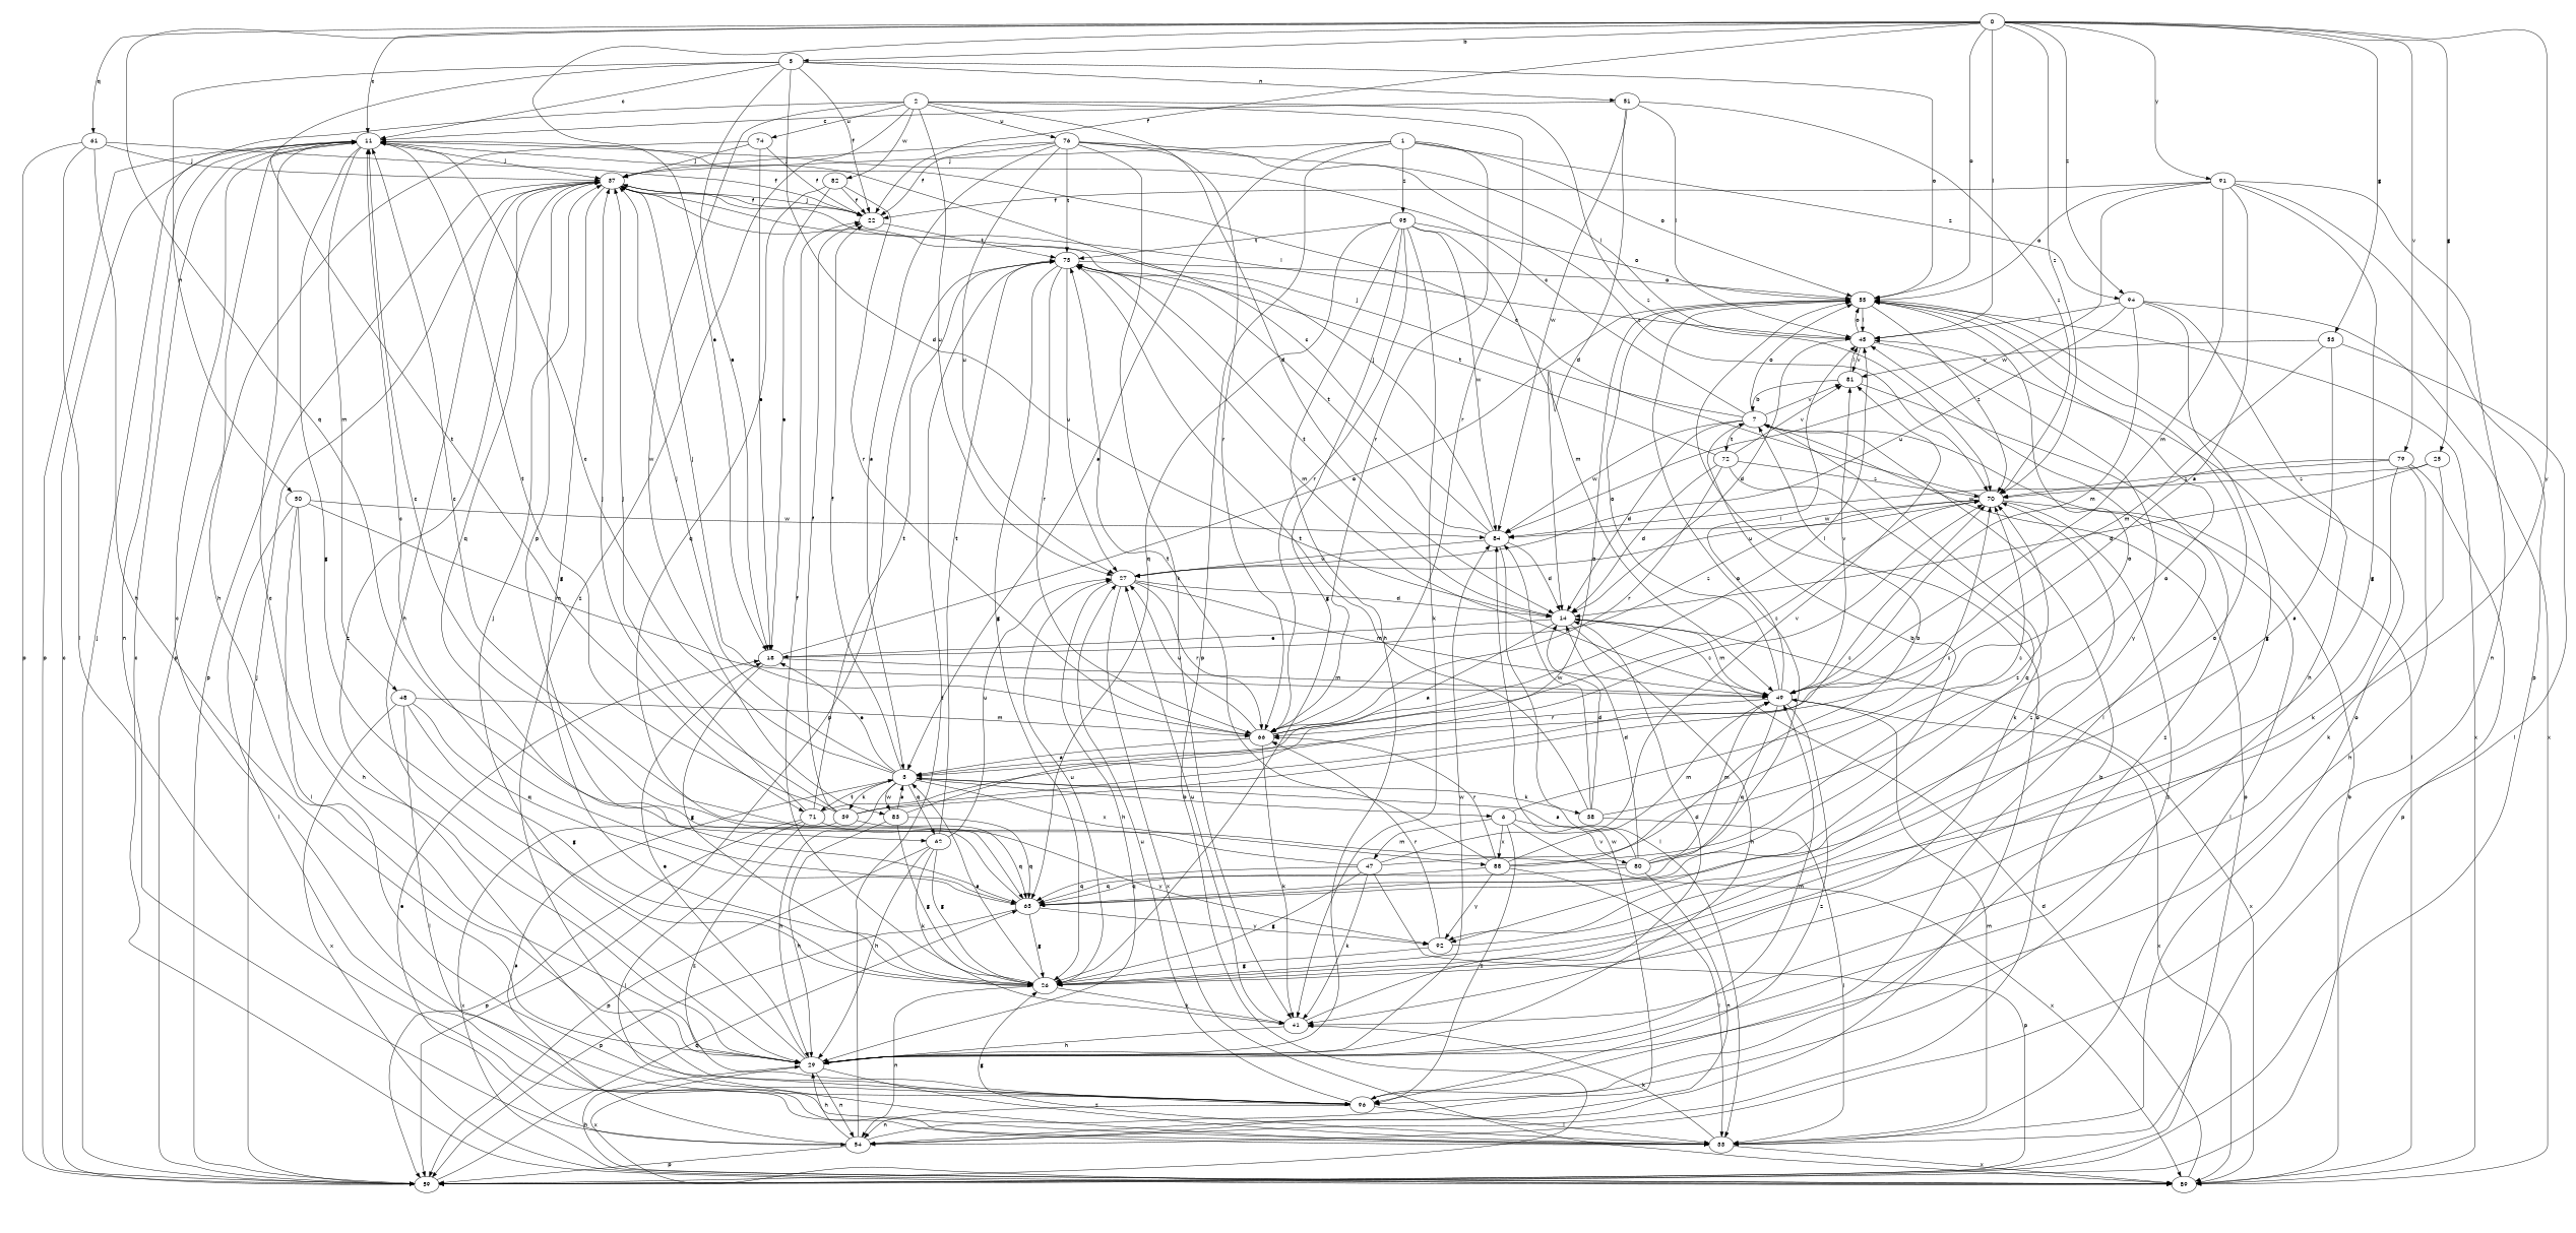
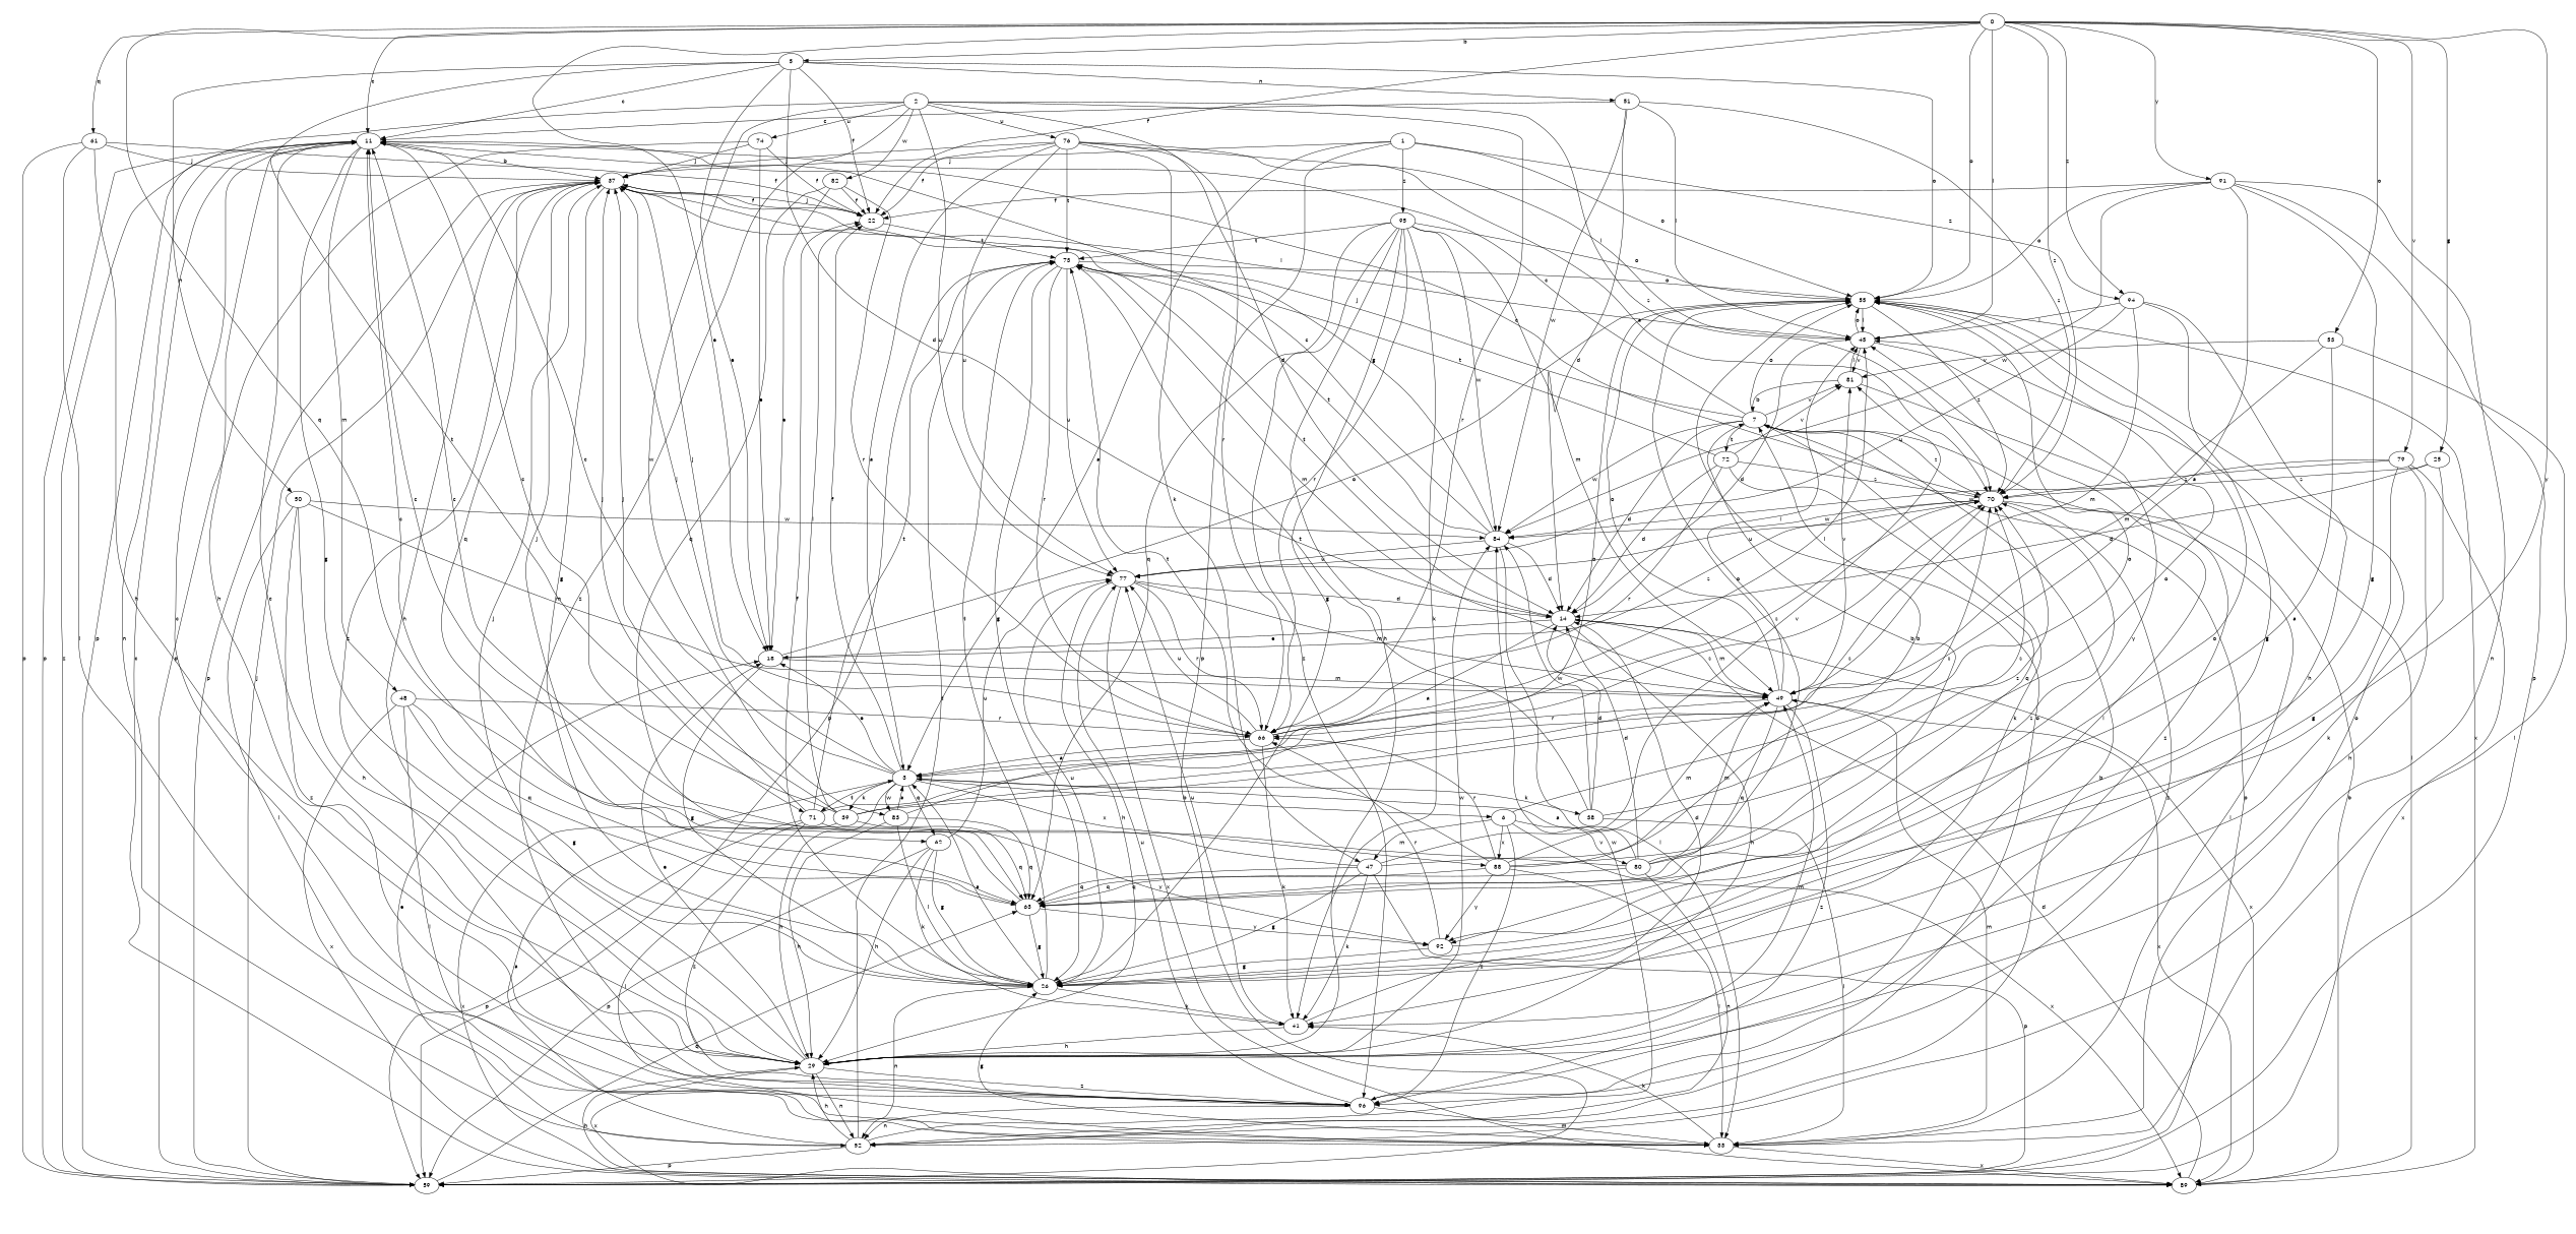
  strict digraph {
    fontname=Lato
    node [fontname=Lato]
    edge [fontname=Lato]
    0
    5
    11
    18
    22
    25
    45
    53
    55
    61
    62
    70
    79
    91
    92
    94
    14
    71
    50
    51
    37
    59
    29
    26
    48
-   52 [label=54]
+   52
    49
    73
    41
    81
    33
    63
    89
-   77 [label=27]
+   77
    96
    84
    3
    66
    1
    95
    83
    6
    38
    39
    88
    2
    74
    76
    82
    47
    80
    7
    72
    0 -> 5 [label=b]
    0 -> 11 [label=c]
    0 -> 18 [label=e]
    0 -> 22 [label=f]
    0 -> 25 [label=g]
    0 -> 45 [label=l]
-   0 -> 53 [label=g]
+   0 -> 53 [label=o]
    0 -> 55 [label=o]
    0 -> 61 [label=q]
    0 -> 62 [label=q]
    0 -> 70 [label=s]
    0 -> 79 [label=v]
    0 -> 91 [label=y]
    0 -> 92 [label=y]
    0 -> 94 [label=z]
    5 -> 11 [label=c]
    5 -> 18 [label=e]
    5 -> 22 [label=f]
    5 -> 55 [label=o]
    5 -> 14 [label=d]
    5 -> 71 [label=t]
    5 -> 50 [label=n]
    5 -> 51 [label=n]
-   11 -> 37 [label=j]
+   11 -> 37 [label=b]
    11 -> 59 [label=p]
    11 -> 29 [label=h]
    11 -> 26 [label=g]
    11 -> 48 [label=m]
    11 -> 52 [label=n]
    18 -> 55 [label=o]
    18 -> 70 [label=s]
    18 -> 26 [label=g]
    18 -> 49 [label=m]
    22 -> 37 [label=j]
    22 -> 73 [label=t]
    25 -> 70 [label=s]
    25 -> 14 [label=d]
    25 -> 41 [label=k]
    45 -> 55 [label=o]
    45 -> 92 [label=y]
    45 -> 14 [label=d]
    45 -> 81 [label=v]
    53 -> 49 [label=m]
    53 -> 81 [label=v]
    53 -> 33 [label=i]
    53 -> 63 [label=a]
    55 -> 45 [label=l]
    55 -> 70 [label=s]
    55 -> 89 [label=x]
    61 -> 22 [label=f]
    61 -> 37 [label=j]
    61 -> 59 [label=p]
    61 -> 29 [label=h]
    61 -> 33 [label=i]
    62 -> 59 [label=p]
    62 -> 29 [label=h]
    62 -> 26 [label=g]
    62 -> 41 [label=k]
    62 -> 77 [label=u]
    70 -> 11 [label=c]
    70 -> 33 [label=i]
    70 -> 77 [label=u]
    70 -> 96 [label=z]
    70 -> 84 [label=w]
    79 -> 70 [label=s]
-   79 -> 59 [label=p]
+   79 -> 59 [label=x]
    79 -> 29 [label=h]
-   79 -> 26 [label=k]
+   79 -> 26 [label=g]
    79 -> 84 [label=w]
    91 -> 22 [label=f]
    91 -> 55 [label=o]
    91 -> 59 [label=p]
    91 -> 26 [label=g]
    91 -> 52 [label=n]
-   91 -> 49 [label=m]
    91 -> 84 [label=w]
    91 -> 3 [label=a]
    92 -> 70 [label=s]
    92 -> 26 [label=g]
    92 -> 66 [label=r]
    94 -> 45 [label=l]
    94 -> 29 [label=h]
    94 -> 26 [label=g]
    94 -> 49 [label=m]
-   94 -> 89 [label=x]
    94 -> 77 [label=u]
    14 -> 18 [label=e]
    14 -> 29 [label=h]
    14 -> 49 [label=m]
    14 -> 73 [label=t]
    14 -> 89 [label=x]
    14 -> 3 [label=a]
    71 -> 70 [label=s]
    71 -> 92 [label=y]
    71 -> 37 [label=j]
    71 -> 59 [label=p]
    71 -> 73 [label=t]
    71 -> 33 [label=i]
    71 -> 96 [label=z]
    50 -> 29 [label=h]
    50 -> 49 [label=m]
    50 -> 33 [label=i]
-   50 -> 96 [label=l]
+   50 -> 96 [label=z]
    50 -> 84 [label=w]
    51 -> 11 [label=c]
    51 -> 45 [label=l]
    51 -> 70 [label=s]
    51 -> 14 [label=d]
    51 -> 84 [label=w]
    37 -> 22 [label=f]
    37 -> 45 [label=l]
    37 -> 59 [label=p]
    37 -> 29 [label=h]
    37 -> 26 [label=g]
    37 -> 63 [label=q]
    37 -> 96 [label=z]
-   59 -> 11 [label=c]
+   59 -> 11 [label=z]
    59 -> 37 [label=j]
    59 -> 63 [label=q]
    29 -> 11 [label=c]
    29 -> 18 [label=e]
    29 -> 37 [label=j]
    29 -> 52 [label=n]
    29 -> 49 [label=m]
    29 -> 89 [label=x]
-   29 -> 33 [label=z]
+   29 -> 96 [label=z]
    29 -> 84 [label=w]
    26 -> 22 [label=f]
    26 -> 55 [label=o]
    26 -> 52 [label=n]
-   62 -> 73 [label=t]
+   26 -> 73 [label=t]
    26 -> 41 [label=k]
    26 -> 77 [label=u]
    26 -> 3 [label=a]
    48 -> 26 [label=g]
    48 -> 33 [label=i]
    48 -> 63 [label=q]
    48 -> 89 [label=x]
-   48 -> 66 [label=m]
+   48 -> 66 [label=r]
    52 -> 18 [label=e]
    52 -> 55 [label=o]
    52 -> 59 [label=p]
    52 -> 29 [label=h]
    52 -> 73 [label=t]
    52 -> 84 [label=w]
    52 -> 3 [label=a]
    52 -> 7 [label=b]
    49 -> 45 [label=l]
    49 -> 55 [label=o]
    49 -> 81 [label=v]
    49 -> 63 [label=q]
    49 -> 89 [label=x]
    49 -> 96 [label=z]
    49 -> 66 [label=r]
    73 -> 55 [label=o]
    73 -> 59 [label=p]
    73 -> 26 [label=g]
    73 -> 49 [label=m]
    73 -> 77 [label=u]
    73 -> 66 [label=r]
    41 -> 14 [label=d]
    41 -> 29 [label=h]
    41 -> 77 [label=u]
    81 -> 45 [label=l]
    81 -> 96 [label=z]
    81 -> 7 [label=b]
    33 -> 55 [label=o]
    33 -> 26 [label=g]
    33 -> 49 [label=m]
    33 -> 41 [label=k]
    33 -> 89 [label=x]
    63 -> 11 [label=c]
    63 -> 92 [label=y]
-   63 -> 37 [label=p]
-   63 -> 59 [label=p]
+   63 -> 37 [label=j]
    63 -> 26 [label=g]
    89 -> 11 [label=c]
    89 -> 45 [label=l]
    89 -> 14 [label=d]
    89 -> 29 [label=h]
    89 -> 7 [label=b]
    77 -> 14 [label=d]
    77 -> 29 [label=h]
    77 -> 49 [label=m]
    77 -> 89 [label=x]
    77 -> 66 [label=r]
    96 -> 11 [label=c]
    96 -> 45 [label=l]
    96 -> 52 [label=n]
-   96 -> 33 [label=i]
+   96 -> 33 [label=m]
    96 -> 77 [label=u]
    84 -> 11 [label=c]
    84 -> 14 [label=d]
-   84 -> 37 [label=j]
+   84 -> 37 [label=g]
    84 -> 73 [label=t]
    84 -> 33 [label=i]
    84 -> 77 [label=u]
    3 -> 11 [label=c]
    3 -> 18 [label=e]
    3 -> 22 [label=f]
    3 -> 62 [label=q]
    3 -> 71 [label=t]
    3 -> 37 [label=j]
    3 -> 29 [label=h]
    3 -> 83 [label=w]
    3 -> 6 [label=b]
    3 -> 38 [label=k]
    3 -> 39 [label=k]
    3 -> 88 [label=x]
    66 -> 45 [label=l]
    66 -> 70 [label=s]
    66 -> 37 [label=j]
    66 -> 41 [label=k]
    66 -> 77 [label=u]
    66 -> 3 [label=a]
    1 -> 55 [label=o]
    1 -> 94 [label=z]
    1 -> 37 [label=j]
    1 -> 59 [label=p]
    1 -> 3 [label=a]
-   1 -> 66 [label=r]
    1 -> 95 [label=z]
    95 -> 55 [label=o]
    95 -> 29 [label=h]
    95 -> 26 [label=g]
    95 -> 49 [label=m]
    95 -> 73 [label=t]
    95 -> 41 [label=k]
    95 -> 63 [label=q]
+   95 -> 96 [label=z]
    95 -> 84 [label=w]
    95 -> 66 [label=r]
    83 -> 55 [label=o]
    83 -> 29 [label=h]
-   83 -> 26 [label=g]
+   83 -> 26 [label=i]
    83 -> 63 [label=q]
    83 -> 3 [label=a]
    6 -> 70 [label=s]
    6 -> 89 [label=x]
    6 -> 96 [label=z]
    6 -> 88 [label=x]
    6 -> 47 [label=m]
    6 -> 80 [label=v]
    38 -> 70 [label=s]
    38 -> 14 [label=d]
    38 -> 73 [label=t]
    38 -> 33 [label=i]
    38 -> 84 [label=w]
-   39 -> 11 [label=t]
-   39 -> 22 [label=f]
+   39 -> 11 [label=c]
+   39 -> 22 [label=i]
    39 -> 55 [label=o]
    39 -> 70 [label=s]
    39 -> 37 [label=j]
    39 -> 63 [label=q]
    39 -> 89 [label=x]
    88 -> 70 [label=s]
    88 -> 92 [label=y]
    88 -> 49 [label=m]
    88 -> 73 [label=t]
    88 -> 33 [label=i]
    88 -> 63 [label=q]
    88 -> 66 [label=r]
    88 -> 7 [label=b]
    2 -> 70 [label=s]
    2 -> 14 [label=d]
-   2 -> 59 [label=j]
+   2 -> 59 [label=p]
    2 -> 77 [label=u]
    2 -> 96 [label=z]
    2 -> 66 [label=r]
    2 -> 83 [label=w]
    2 -> 74 [label=u]
    2 -> 76 [label=u]
    2 -> 82 [label=w]
    74 -> 18 [label=e]
    74 -> 22 [label=f]
    74 -> 37 [label=j]
    74 -> 59 [label=p]
    76 -> 22 [label=f]
    76 -> 45 [label=l]
-   76 -> 70 [label=s]
+   76 -> 70 [label=a]
    76 -> 37 [label=j]
    76 -> 73 [label=t]
-   76 -> 41 [label=k]
+   76 -> 47 [label=k]
    76 -> 77 [label=u]
    76 -> 3 [label=a]
    76 -> 66 [label=r]
    82 -> 18 [label=e]
    82 -> 22 [label=f]
    82 -> 63 [label=q]
    82 -> 66 [label=r]
    47 -> 11 [label=c]
    47 -> 55 [label=o]
    47 -> 59 [label=p]
    47 -> 26 [label=g]
    47 -> 41 [label=k]
    47 -> 81 [label=v]
    47 -> 63 [label=q]
    80 -> 11 [label=c]
    80 -> 55 [label=o]
    80 -> 14 [label=d]
    80 -> 52 [label=n]
    80 -> 49 [label=m]
    80 -> 63 [label=q]
    80 -> 3 [label=a]
    80 -> 7 [label=b]
    7 -> 11 [label=c]
    7 -> 55 [label=o]
+   7 -> 70 [label=s]
    7 -> 14 [label=d]
    7 -> 37 [label=j]
    7 -> 59 [label=p]
    7 -> 41 [label=k]
    7 -> 81 [label=v]
    7 -> 84 [label=w]
    7 -> 72 [label=t]
    72 -> 70 [label=s]
    72 -> 14 [label=d]
    72 -> 73 [label=t]
    72 -> 81 [label=v]
    72 -> 63 [label=q]
    72 -> 66 [label=r]
  }
